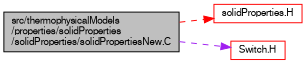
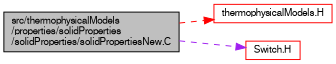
  digraph {
    rankdir=LR
    node [color=red fontname=FreeSans fontsize=10 shape=record]
    edge [fontname=FreeSans fontsize=10 labelfontname=FreeSans labelfontsize=10 style=dashed]
    n1 [color=black fillcolor=grey75 fontcolor=black height=0.2 label="src/thermophysicalModels\l/properties/solidProperties\l/solidProperties/solidPropertiesNew.C" style=filled width=0.4]
-   n2 [height=0.2 label="solidProperties.H" width=0.4]
+   n2 [height=0.2 label="thermophysicalModels.H" width=0.4]
    n3 [height=0.2 label="Switch.H" width=0.4]
    n1 -> n2 [color=red]
    n1 -> n3 [color=purple]
  }
